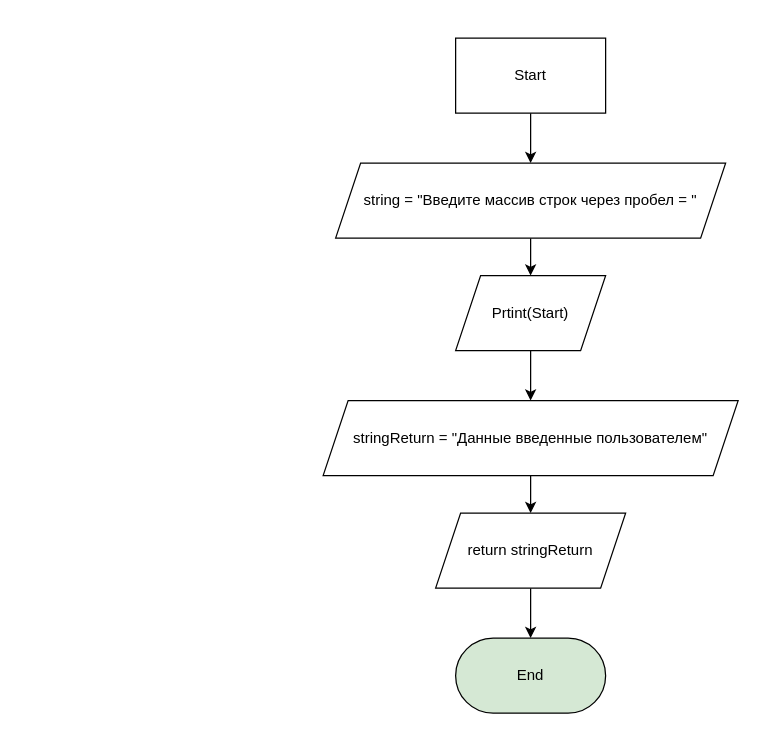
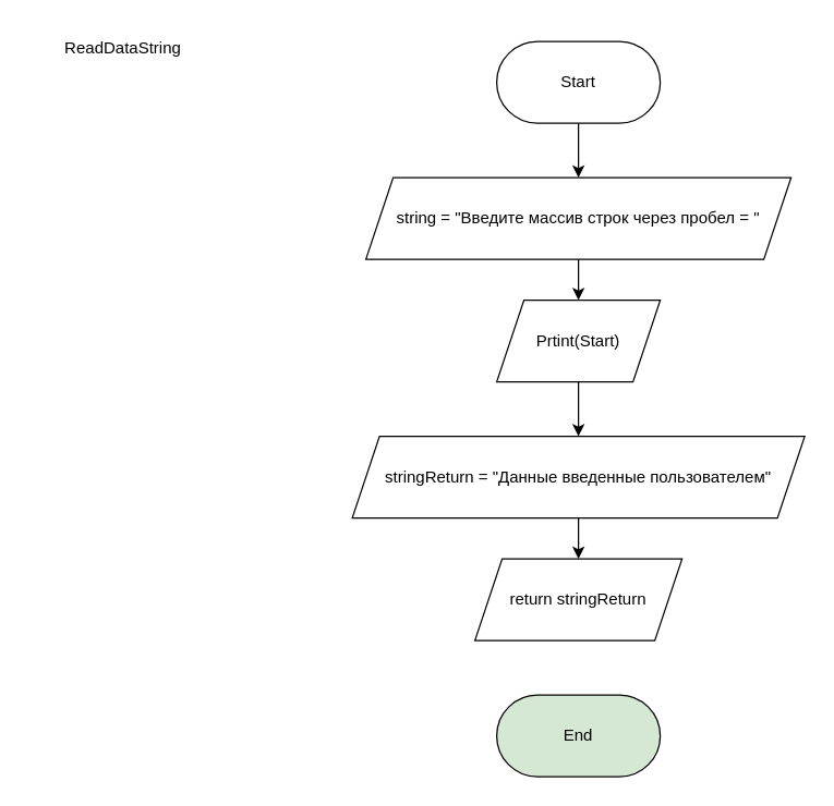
  <mxCell id="0" />
  <mxCell id="1" parent="0" />
  <mxCell id="2" style="edgeStyle=orthogonalEdgeStyle;rounded=0;orthogonalLoop=1;jettySize=auto;html=1;exitX=0.5;exitY=1;exitDx=0;exitDy=0;entryX=0.5;entryY=0;entryDx=0;entryDy=0;" edge="1" parent="1" source="3" target="5"><mxGeometry relative="1" as="geometry" /></mxCell>
- <mxCell id="3" value="Start" style="whiteSpace=wrap;html=1;arcSize=50;rounded=0;" vertex="1" parent="1"><mxGeometry x="364" y="30" width="120" height="60" as="geometry" /></mxCell>
+ <mxCell id="3" value="Start" style="rounded=1;whiteSpace=wrap;html=1;arcSize=50;" vertex="1" parent="1"><mxGeometry x="364" y="30" width="120" height="60" as="geometry" /></mxCell>
  <mxCell id="4" style="edgeStyle=orthogonalEdgeStyle;rounded=0;orthogonalLoop=1;jettySize=auto;html=1;exitX=0.5;exitY=1;exitDx=0;exitDy=0;entryX=0.5;entryY=0;entryDx=0;entryDy=0;" edge="1" parent="1" source="5" target="7"><mxGeometry relative="1" as="geometry" /></mxCell>
  <mxCell id="5" value="string = &quot;Введите массив строк через пробел = &quot;" style="shape=parallelogram;perimeter=parallelogramPerimeter;whiteSpace=wrap;html=1;fixedSize=1;" vertex="1" parent="1"><mxGeometry x="268" y="130" width="312" height="60" as="geometry" /></mxCell>
  <mxCell id="6" style="edgeStyle=orthogonalEdgeStyle;rounded=0;orthogonalLoop=1;jettySize=auto;html=1;exitX=0.5;exitY=1;exitDx=0;exitDy=0;entryX=0.5;entryY=0;entryDx=0;entryDy=0;" edge="1" parent="1" source="7" target="9"><mxGeometry relative="1" as="geometry" /></mxCell>
  <mxCell id="7" value="Prtint(Start)" style="shape=parallelogram;perimeter=parallelogramPerimeter;whiteSpace=wrap;html=1;fixedSize=1;" vertex="1" parent="1"><mxGeometry x="364" y="220" width="120" height="60" as="geometry" /></mxCell>
  <mxCell id="8" style="edgeStyle=orthogonalEdgeStyle;rounded=0;orthogonalLoop=1;jettySize=auto;html=1;exitX=0.5;exitY=1;exitDx=0;exitDy=0;entryX=0.5;entryY=0;entryDx=0;entryDy=0;" edge="1" parent="1" source="9" target="11"><mxGeometry relative="1" as="geometry" /></mxCell>
  <mxCell id="9" value="stringReturn = &quot;Данные введенные пользователем&quot;" style="shape=parallelogram;perimeter=parallelogramPerimeter;whiteSpace=wrap;html=1;fixedSize=1;" vertex="1" parent="1"><mxGeometry x="258" y="320" width="332" height="60" as="geometry" /></mxCell>
- <mxCell id="10" style="edgeStyle=orthogonalEdgeStyle;rounded=0;orthogonalLoop=1;jettySize=auto;html=1;exitX=0.5;exitY=1;exitDx=0;exitDy=0;entryX=0.5;entryY=0;entryDx=0;entryDy=0;" edge="1" parent="1" source="11" target="12"><mxGeometry relative="1" as="geometry" /></mxCell>
  <mxCell id="11" value="return&amp;nbsp;stringReturn" style="shape=parallelogram;perimeter=parallelogramPerimeter;whiteSpace=wrap;html=1;fixedSize=1;" vertex="1" parent="1"><mxGeometry x="348" y="410" width="152" height="60" as="geometry" /></mxCell>
  <mxCell id="12" value="End" style="rounded=1;whiteSpace=wrap;html=1;arcSize=50;fillColor=#d5e8d4;" vertex="1" parent="1"><mxGeometry x="364" y="510" width="120" height="60" as="geometry" /></mxCell>
+ <mxCell id="13" value="ReadDataString" style="text;html=1;strokeColor=none;fillColor=none;align=center;verticalAlign=middle;whiteSpace=wrap;rounded=0;" vertex="1" parent="1"><mxGeometry x="20" y="20" width="140" height="30" as="geometry" /></mxCell>
